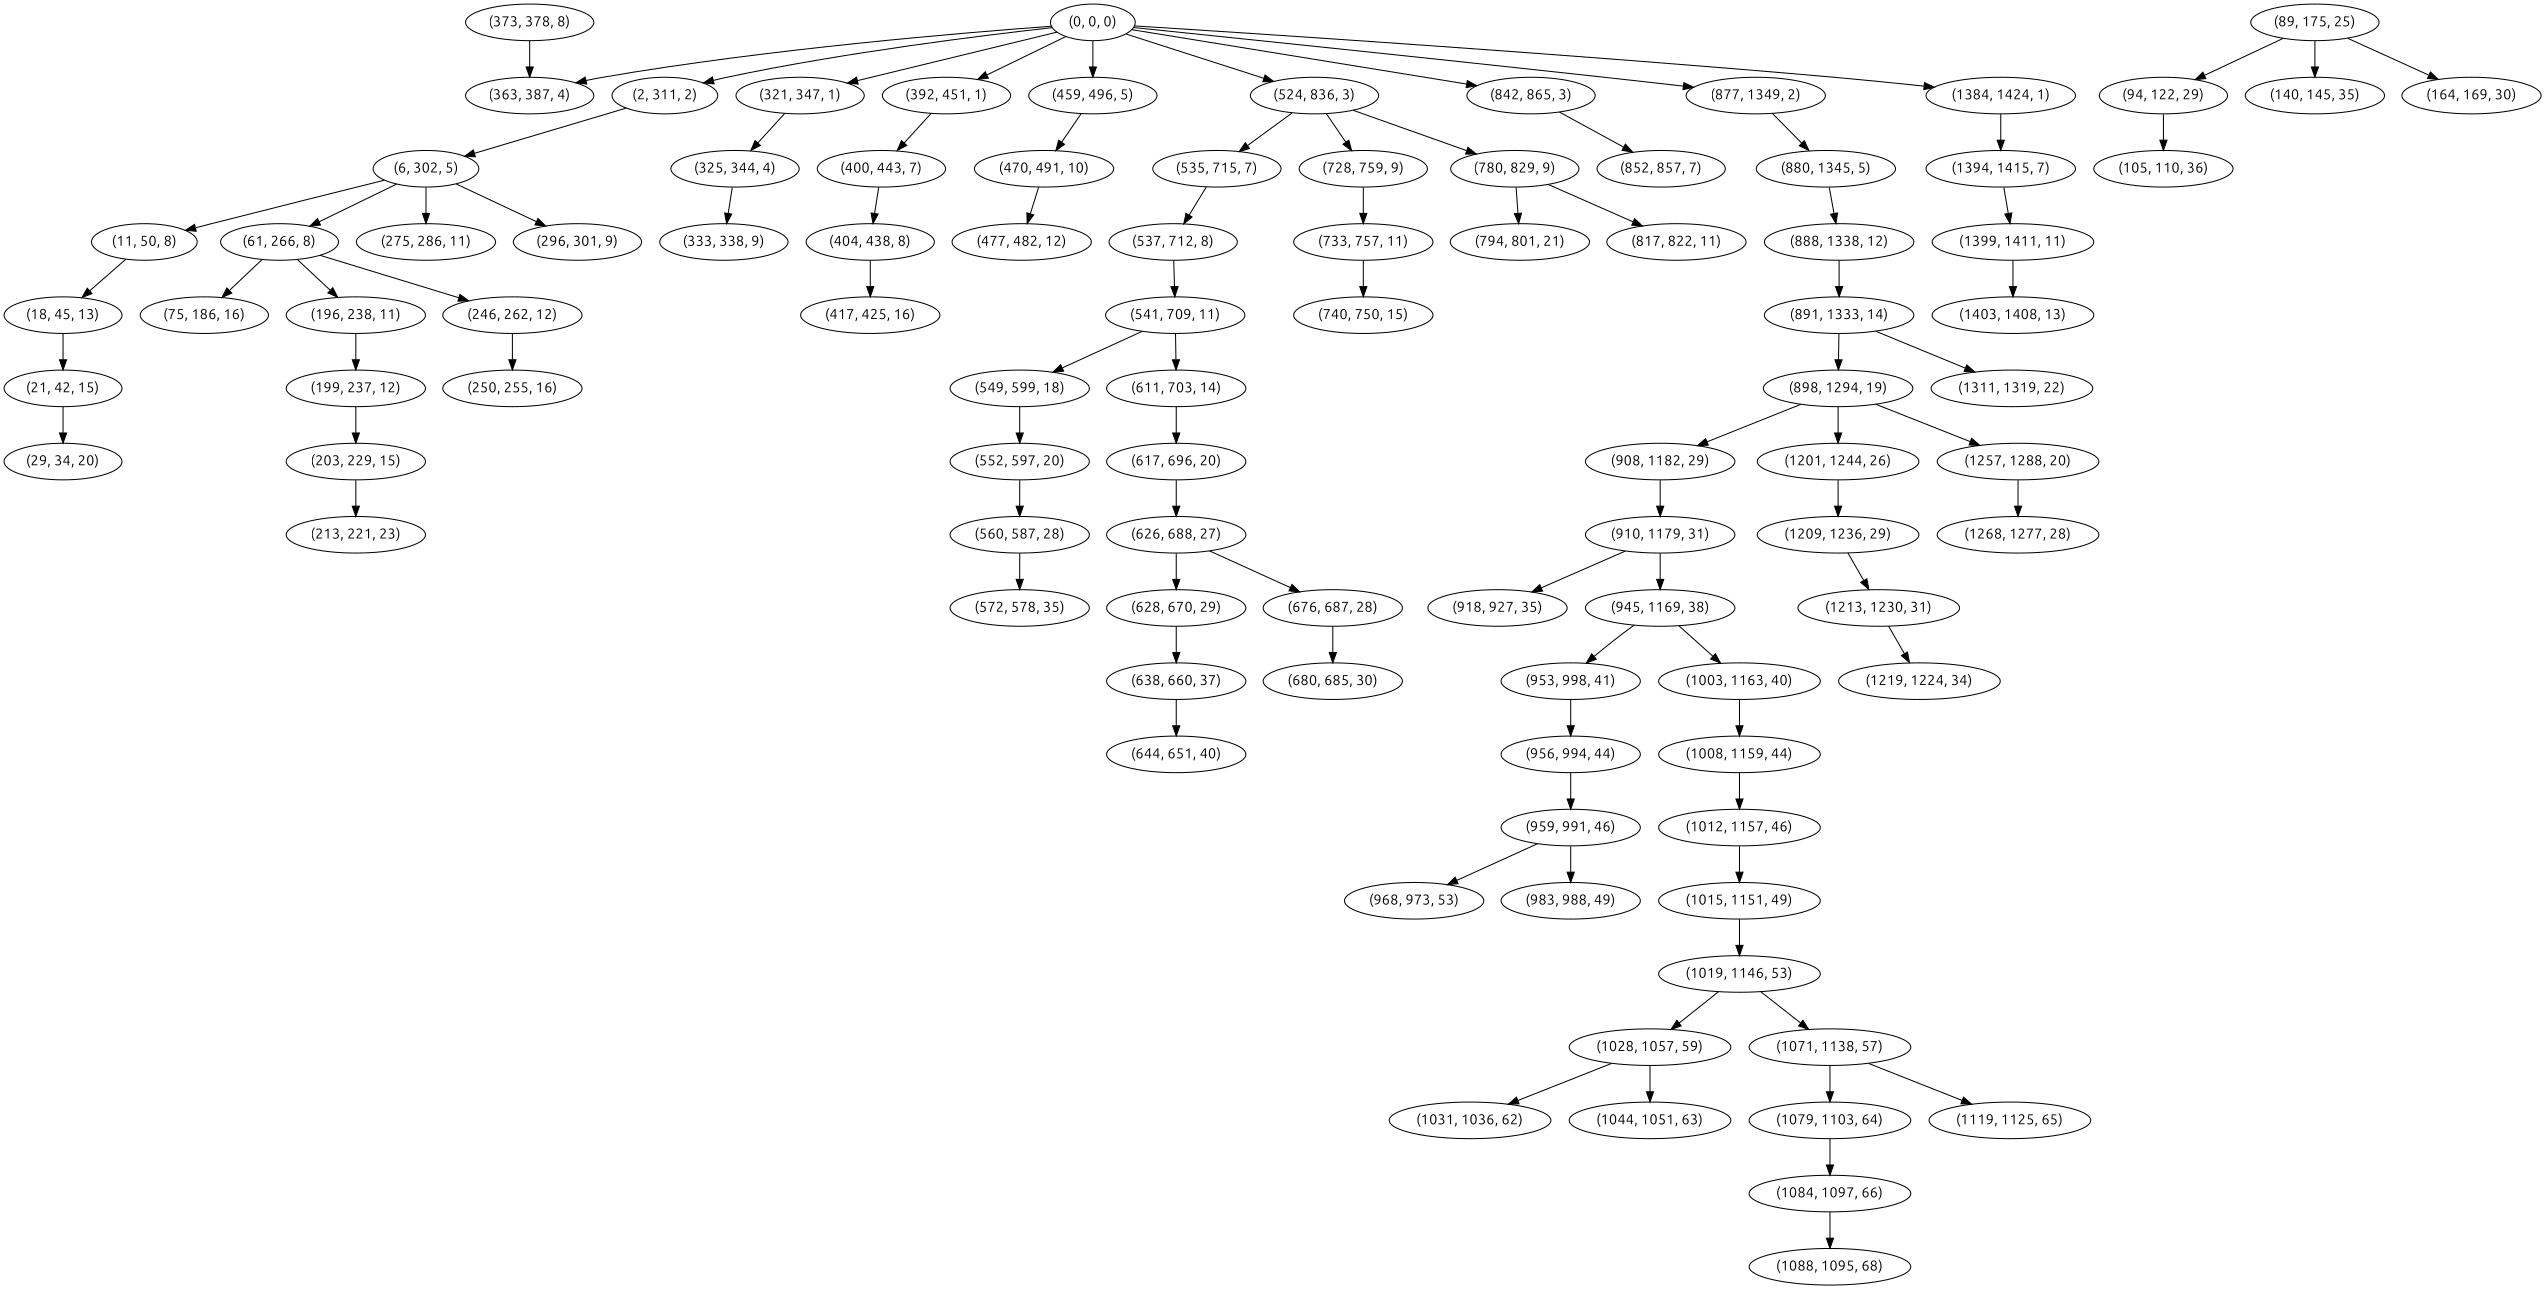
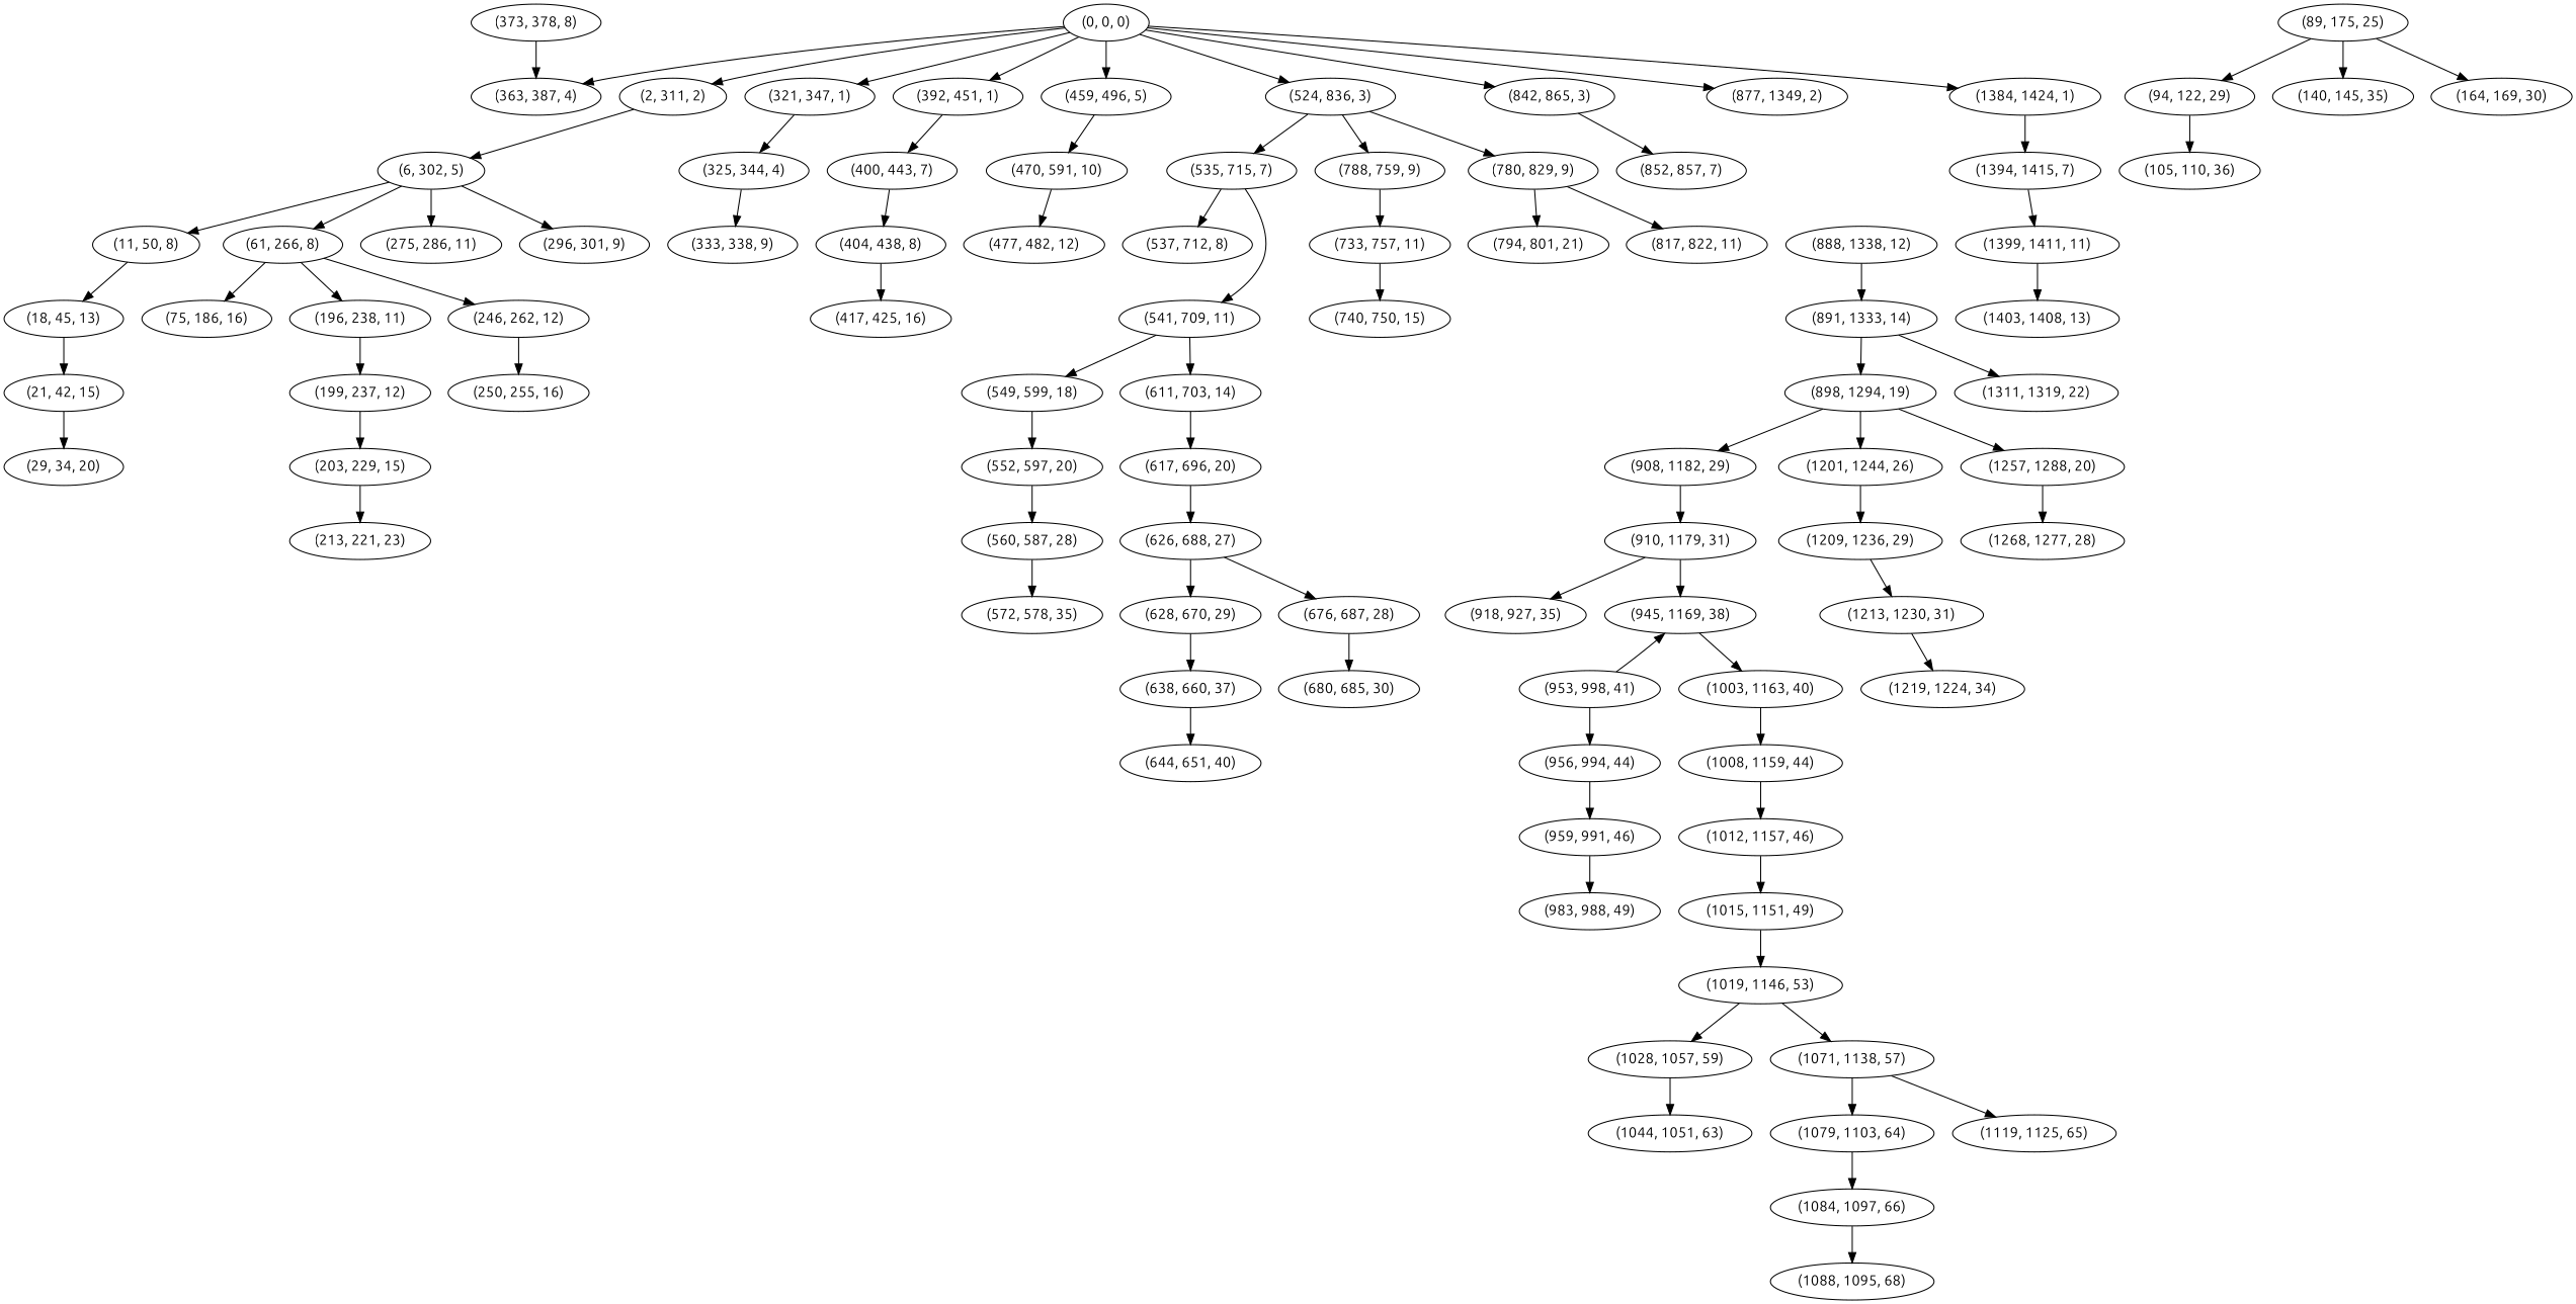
  digraph {
    fontname=Ubuntu
    node [fontname=Ubuntu]
    edge [fontname=Ubuntu]
    "(0, 0, 0)"
    "(2, 311, 2)"
    "(321, 347, 1)"
    "(363, 387, 4)"
    "(392, 451, 1)"
    "(459, 496, 5)"
    "(524, 836, 3)"
    "(842, 865, 3)"
    "(877, 1349, 2)"
    "(1384, 1424, 1)"
    n11 [label="(6, 302, 5)"]
    "(325, 344, 4)"
    "(400, 443, 7)"
-   "(470, 491, 10)"
+   "(470, 491, 10)" [label="(470, 591, 10)"]
    "(535, 715, 7)"
-   "(728, 759, 9)"
+   "(728, 759, 9)" [label="(788, 759, 9)"]
    "(780, 829, 9)"
    "(852, 857, 7)"
-   "(880, 1345, 5)"
    "(1394, 1415, 7)"
    "(11, 50, 8)"
    "(61, 266, 8)"
    "(275, 286, 11)"
    "(296, 301, 9)"
    "(18, 45, 13)"
    "(75, 186, 16)"
    "(196, 238, 11)"
    "(246, 262, 12)"
    "(21, 42, 15)"
    "(29, 34, 20)"
    "(199, 237, 12)"
    "(250, 255, 16)"
    "(89, 175, 25)"
    "(94, 122, 29)"
    "(140, 145, 35)"
    "(164, 169, 30)"
    "(105, 110, 36)"
    "(203, 229, 15)"
    "(213, 221, 23)"
    "(333, 338, 9)"
    "(373, 378, 8)"
    "(404, 438, 8)"
    "(417, 425, 16)"
    "(477, 482, 12)"
    "(537, 712, 8)"
    "(733, 757, 11)"
    "(794, 801, 21)"
    "(817, 822, 11)"
    "(541, 709, 11)"
    "(549, 599, 18)"
    "(611, 703, 14)"
    "(552, 597, 20)"
    "(617, 696, 20)"
    "(560, 587, 28)"
    "(572, 578, 35)"
    "(626, 688, 27)"
    "(628, 670, 29)"
    "(676, 687, 28)"
    "(638, 660, 37)"
    "(680, 685, 30)"
    "(644, 651, 40)"
    "(740, 750, 15)"
    "(888, 1338, 12)"
    "(891, 1333, 14)"
    "(898, 1294, 19)"
    "(1311, 1319, 22)"
    "(908, 1182, 29)"
    "(1201, 1244, 26)"
    "(1257, 1288, 20)"
    "(910, 1179, 31)"
    "(1209, 1236, 29)"
    "(1268, 1277, 28)"
    "(918, 927, 35)"
    "(945, 1169, 38)"
    "(953, 998, 41)"
    "(1003, 1163, 40)"
    "(956, 994, 44)"
    "(1008, 1159, 44)"
    "(959, 991, 46)"
-   "(968, 973, 53)"
    "(983, 988, 49)"
    "(1012, 1157, 46)"
    "(1015, 1151, 49)"
    "(1019, 1146, 53)"
    "(1028, 1057, 59)"
    "(1071, 1138, 57)"
-   "(1031, 1036, 62)"
    "(1044, 1051, 63)"
    "(1079, 1103, 64)"
    "(1119, 1125, 65)"
    "(1084, 1097, 66)"
    "(1088, 1095, 68)"
    "(1213, 1230, 31)"
    "(1219, 1224, 34)"
    "(1399, 1411, 11)"
    "(1403, 1408, 13)"
    "(0, 0, 0)" -> "(2, 311, 2)"
    "(0, 0, 0)" -> "(321, 347, 1)"
    "(0, 0, 0)" -> "(363, 387, 4)"
    "(0, 0, 0)" -> "(392, 451, 1)"
    "(0, 0, 0)" -> "(459, 496, 5)"
    "(0, 0, 0)" -> "(524, 836, 3)"
    "(0, 0, 0)" -> "(842, 865, 3)"
    "(0, 0, 0)" -> "(877, 1349, 2)"
    "(0, 0, 0)" -> "(1384, 1424, 1)"
    "(2, 311, 2)" -> n11
    "(321, 347, 1)" -> "(325, 344, 4)"
    "(392, 451, 1)" -> "(400, 443, 7)"
    "(459, 496, 5)" -> "(470, 491, 10)"
    "(524, 836, 3)" -> "(535, 715, 7)"
    "(524, 836, 3)" -> "(728, 759, 9)"
    "(524, 836, 3)" -> "(780, 829, 9)"
    "(842, 865, 3)" -> "(852, 857, 7)"
-   "(877, 1349, 2)" -> "(880, 1345, 5)"
    "(1384, 1424, 1)" -> "(1394, 1415, 7)"
    n11 -> "(11, 50, 8)"
    n11 -> "(61, 266, 8)"
    n11 -> "(275, 286, 11)"
    n11 -> "(296, 301, 9)"
    "(325, 344, 4)" -> "(333, 338, 9)"
    "(400, 443, 7)" -> "(404, 438, 8)"
    "(470, 491, 10)" -> "(477, 482, 12)"
    "(535, 715, 7)" -> "(537, 712, 8)"
    "(728, 759, 9)" -> "(733, 757, 11)"
    "(780, 829, 9)" -> "(794, 801, 21)"
    "(780, 829, 9)" -> "(817, 822, 11)"
-   "(880, 1345, 5)" -> "(888, 1338, 12)"
    "(1394, 1415, 7)" -> "(1399, 1411, 11)"
    "(11, 50, 8)" -> "(18, 45, 13)"
    "(61, 266, 8)" -> "(75, 186, 16)"
    "(61, 266, 8)" -> "(196, 238, 11)"
    "(61, 266, 8)" -> "(246, 262, 12)"
    "(18, 45, 13)" -> "(21, 42, 15)"
    "(196, 238, 11)" -> "(199, 237, 12)"
    "(246, 262, 12)" -> "(250, 255, 16)"
    "(21, 42, 15)" -> "(29, 34, 20)"
    "(199, 237, 12)" -> "(203, 229, 15)"
    "(89, 175, 25)" -> "(94, 122, 29)"
    "(89, 175, 25)" -> "(140, 145, 35)"
    "(89, 175, 25)" -> "(164, 169, 30)"
    "(94, 122, 29)" -> "(105, 110, 36)"
    "(203, 229, 15)" -> "(213, 221, 23)"
    "(373, 378, 8)" -> "(363, 387, 4)"
    "(404, 438, 8)" -> "(417, 425, 16)"
-   "(537, 712, 8)" -> "(541, 709, 11)"
+   "(535, 715, 7)" -> "(541, 709, 11)"
    "(733, 757, 11)" -> "(740, 750, 15)"
    "(541, 709, 11)" -> "(549, 599, 18)"
    "(541, 709, 11)" -> "(611, 703, 14)"
    "(549, 599, 18)" -> "(552, 597, 20)"
    "(611, 703, 14)" -> "(617, 696, 20)"
    "(552, 597, 20)" -> "(560, 587, 28)"
    "(617, 696, 20)" -> "(626, 688, 27)"
    "(560, 587, 28)" -> "(572, 578, 35)"
    "(626, 688, 27)" -> "(628, 670, 29)"
    "(626, 688, 27)" -> "(676, 687, 28)"
    "(628, 670, 29)" -> "(638, 660, 37)"
    "(676, 687, 28)" -> "(680, 685, 30)"
    "(638, 660, 37)" -> "(644, 651, 40)"
    "(888, 1338, 12)" -> "(891, 1333, 14)"
    "(891, 1333, 14)" -> "(898, 1294, 19)"
    "(891, 1333, 14)" -> "(1311, 1319, 22)"
    "(898, 1294, 19)" -> "(908, 1182, 29)"
    "(898, 1294, 19)" -> "(1201, 1244, 26)"
    "(898, 1294, 19)" -> "(1257, 1288, 20)"
    "(908, 1182, 29)" -> "(910, 1179, 31)"
    "(1201, 1244, 26)" -> "(1209, 1236, 29)"
    "(1257, 1288, 20)" -> "(1268, 1277, 28)"
    "(910, 1179, 31)" -> "(918, 927, 35)"
    "(910, 1179, 31)" -> "(945, 1169, 38)"
    "(1209, 1236, 29)" -> "(1213, 1230, 31)"
-   "(945, 1169, 38)" -> "(953, 998, 41)"
+   "(953, 998, 41)" -> "(945, 1169, 38)"
    "(945, 1169, 38)" -> "(1003, 1163, 40)"
    "(953, 998, 41)" -> "(956, 994, 44)"
    "(1003, 1163, 40)" -> "(1008, 1159, 44)"
    "(956, 994, 44)" -> "(959, 991, 46)"
    "(1008, 1159, 44)" -> "(1012, 1157, 46)"
-   "(959, 991, 46)" -> "(968, 973, 53)"
    "(959, 991, 46)" -> "(983, 988, 49)"
    "(1012, 1157, 46)" -> "(1015, 1151, 49)"
    "(1015, 1151, 49)" -> "(1019, 1146, 53)"
    "(1019, 1146, 53)" -> "(1028, 1057, 59)"
    "(1019, 1146, 53)" -> "(1071, 1138, 57)"
-   "(1028, 1057, 59)" -> "(1031, 1036, 62)"
    "(1028, 1057, 59)" -> "(1044, 1051, 63)"
    "(1071, 1138, 57)" -> "(1079, 1103, 64)"
    "(1071, 1138, 57)" -> "(1119, 1125, 65)"
    "(1079, 1103, 64)" -> "(1084, 1097, 66)"
    "(1084, 1097, 66)" -> "(1088, 1095, 68)"
    "(1213, 1230, 31)" -> "(1219, 1224, 34)"
    "(1399, 1411, 11)" -> "(1403, 1408, 13)"
  }
